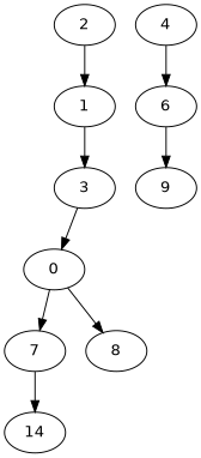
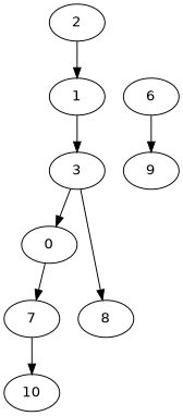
  digraph {
    fontname="DejaVu Sans"
    node [alpha=0.12 fontname="DejaVu Sans"]
    edge [fontname="DejaVu Sans"]
    1 [alpha=0.03 expect_size=32567296]
    3 [expect_size=18632704]
    n3 [alpha=0.18 expect_size=49265664 label=0]
    7 [alpha=0.01 expect_size=37452800]
    8 [alpha=0.13 expect_size=30530560]
    2 [alpha=0.06 expect_size=24845312]
-   4 [alpha=0.10 expect_size=7921664]
    6 [expect_size=40244224]
    9 [alpha=0.13 expect_size=11977728]
-   10 [alpha=0.08 expect_size=17184768 label=14]
+   10 [alpha=0.08 expect_size=17184768]
    1 -> 3
    3 -> n3
    n3 -> 7
-   n3 -> 8
+   3 -> 8
    7 -> 10
    2 -> 1
-   4 -> 6
    6 -> 9
  }
